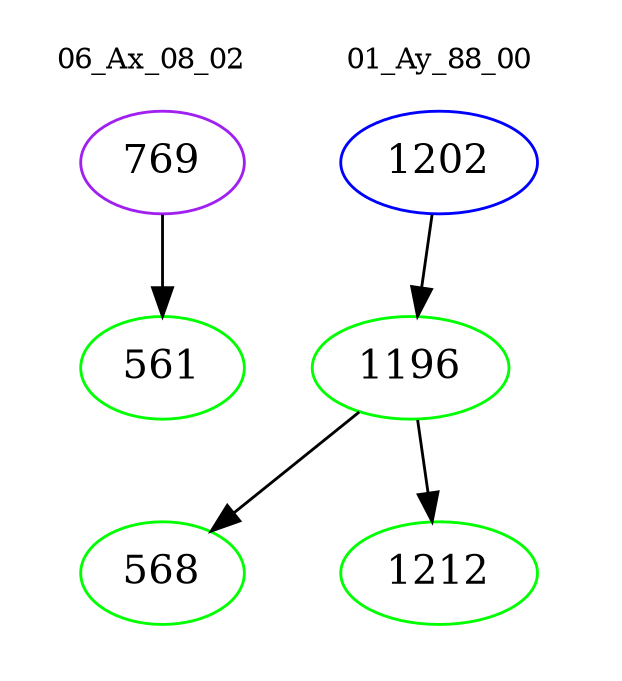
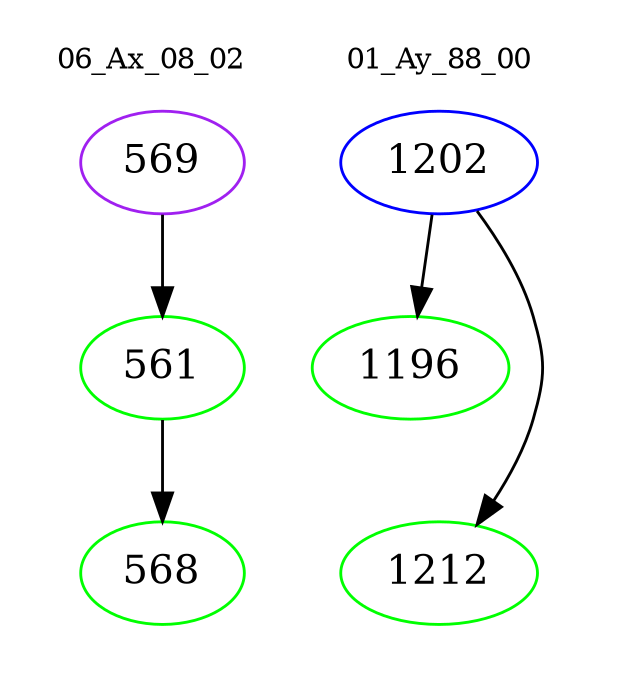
  digraph {
    node [color=green]
    edge [color=black]
-   n1 [color=purple label=769]
+   n1 [color=purple label=569]
    n2 [label=561]
    n3 [label=568]
    n4 [color=blue label=1202]
    n5 [label=1196]
    n6 [label=1212]
    subgraph cluster_1 {
      color=white
      fontsize=10
      label="06_Ax_08_02"
      n1
      n2
      n3
    }
    subgraph cluster_2 {
      color=white
      fontsize=10
      label="01_Ay_88_00"
      n4
      n5
      n6
    }
    n1 -> n2
-   n5 -> n3
+   n2 -> n3
    n4 -> n5
-   n5 -> n6
+   n4 -> n6
  }
